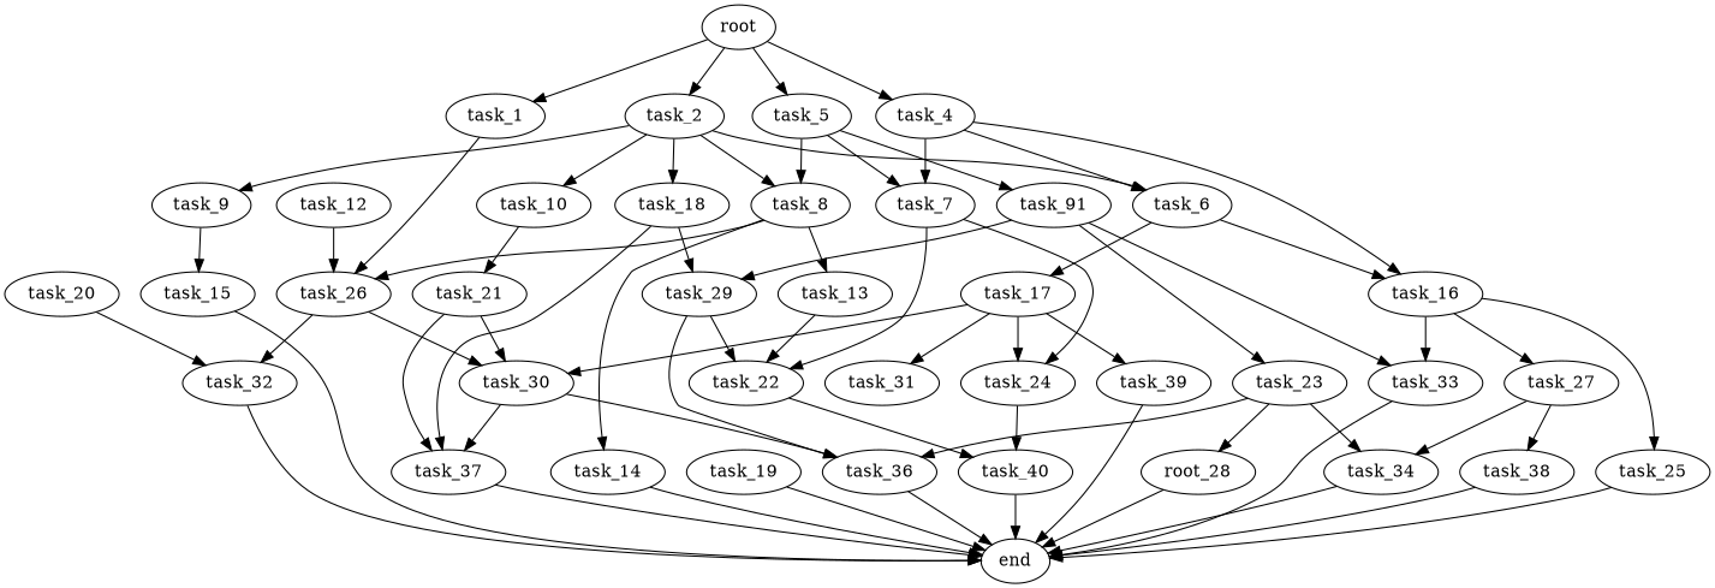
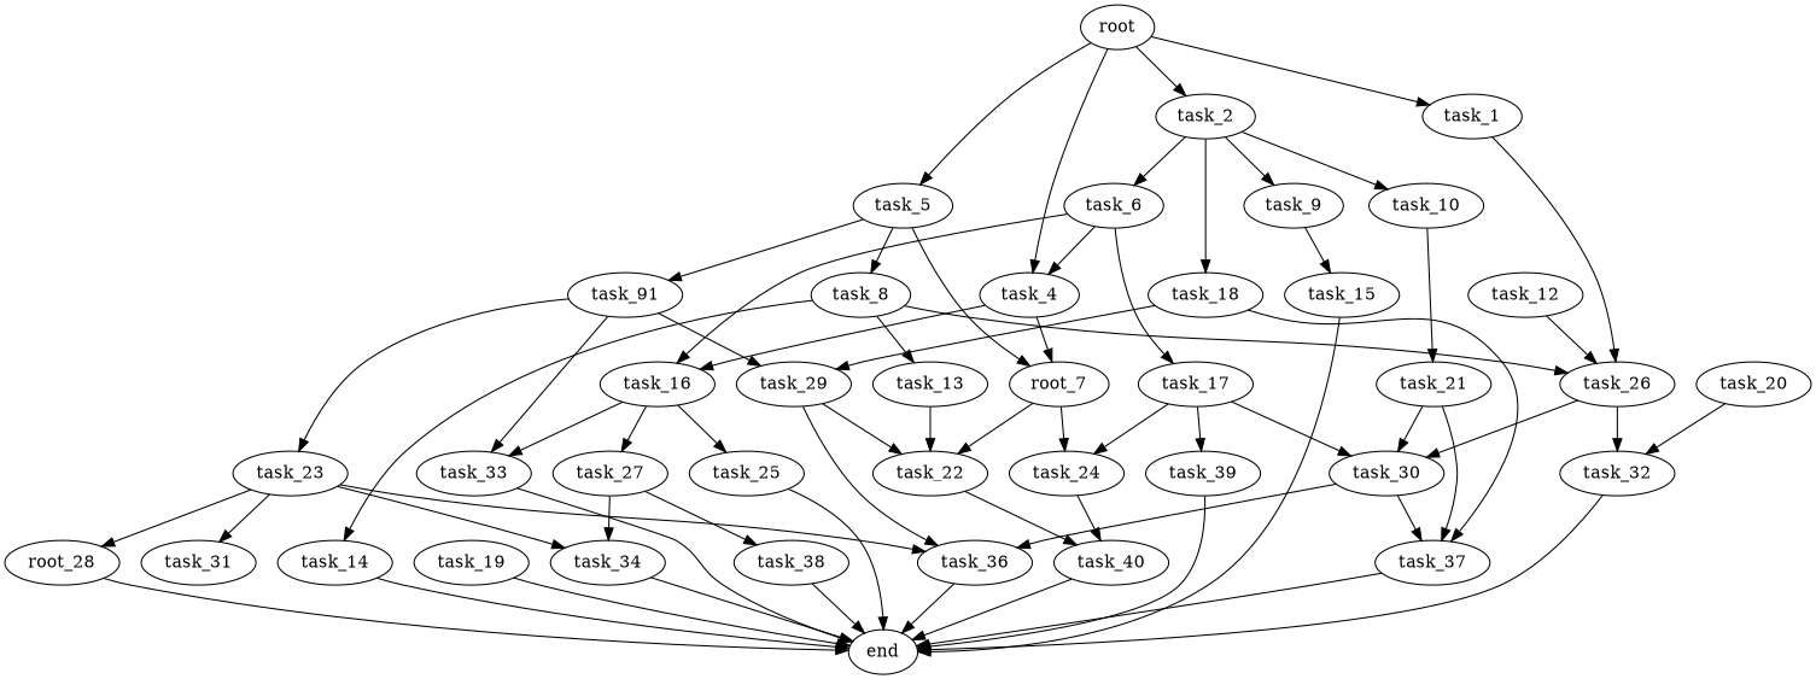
  digraph {
    root
    task_1
    task_2
    task_4
    task_5
    task_26
    task_6
    task_8
    task_9
    task_10
    task_18
-   task_7
+   task_7 [label=root_7]
    task_16
    n14 [label=task_91]
    task_20
    task_32
    task_17
    task_13
    task_14
    task_15
    task_21
    task_29
    task_37
    task_12
    task_19
    end
    task_22
    task_24
    task_25
    task_33
    task_27
    task_23
    task_30
    task_39
    task_40
    n36 [label=root_28]
    task_31
    task_34
    task_36
    task_38
    root -> task_1
    root -> task_2
    root -> task_4
    root -> task_5
    task_1 -> task_26
    task_2 -> task_6
-   task_2 -> task_8
    task_2 -> task_9
    task_2 -> task_10
    task_2 -> task_18
-   task_4 -> task_6
+   task_6 -> task_4
    task_4 -> task_7
    task_4 -> task_16
    task_5 -> task_8
    task_5 -> task_7
    task_5 -> n14
    task_26 -> task_32
    task_26 -> task_30
    task_6 -> task_16
    task_6 -> task_17
    task_8 -> task_26
    task_8 -> task_13
    task_8 -> task_14
    task_9 -> task_15
    task_10 -> task_21
    task_18 -> task_29
    task_18 -> task_37
    task_7 -> task_22
    task_7 -> task_24
    task_16 -> task_25
    task_16 -> task_33
    task_16 -> task_27
    n14 -> task_29
    n14 -> task_33
    n14 -> task_23
    task_20 -> task_32
    task_32 -> end
    task_17 -> task_24
    task_17 -> task_30
    task_17 -> task_39
    task_13 -> task_22
    task_14 -> end
    task_15 -> end
    task_21 -> task_37
    task_21 -> task_30
    task_29 -> task_22
    task_29 -> task_36
    task_37 -> end
    task_12 -> task_26
    task_19 -> end
    task_22 -> task_40
    task_24 -> task_40
    task_25 -> end
    task_33 -> end
    task_27 -> task_34
    task_27 -> task_38
    task_23 -> n36
-   task_17 -> task_31
+   task_23 -> task_31
    task_23 -> task_34
    task_23 -> task_36
    task_30 -> task_37
    task_30 -> task_36
    task_39 -> end
    task_40 -> end
    n36 -> end
    task_34 -> end
    task_36 -> end
    task_38 -> end
  }
